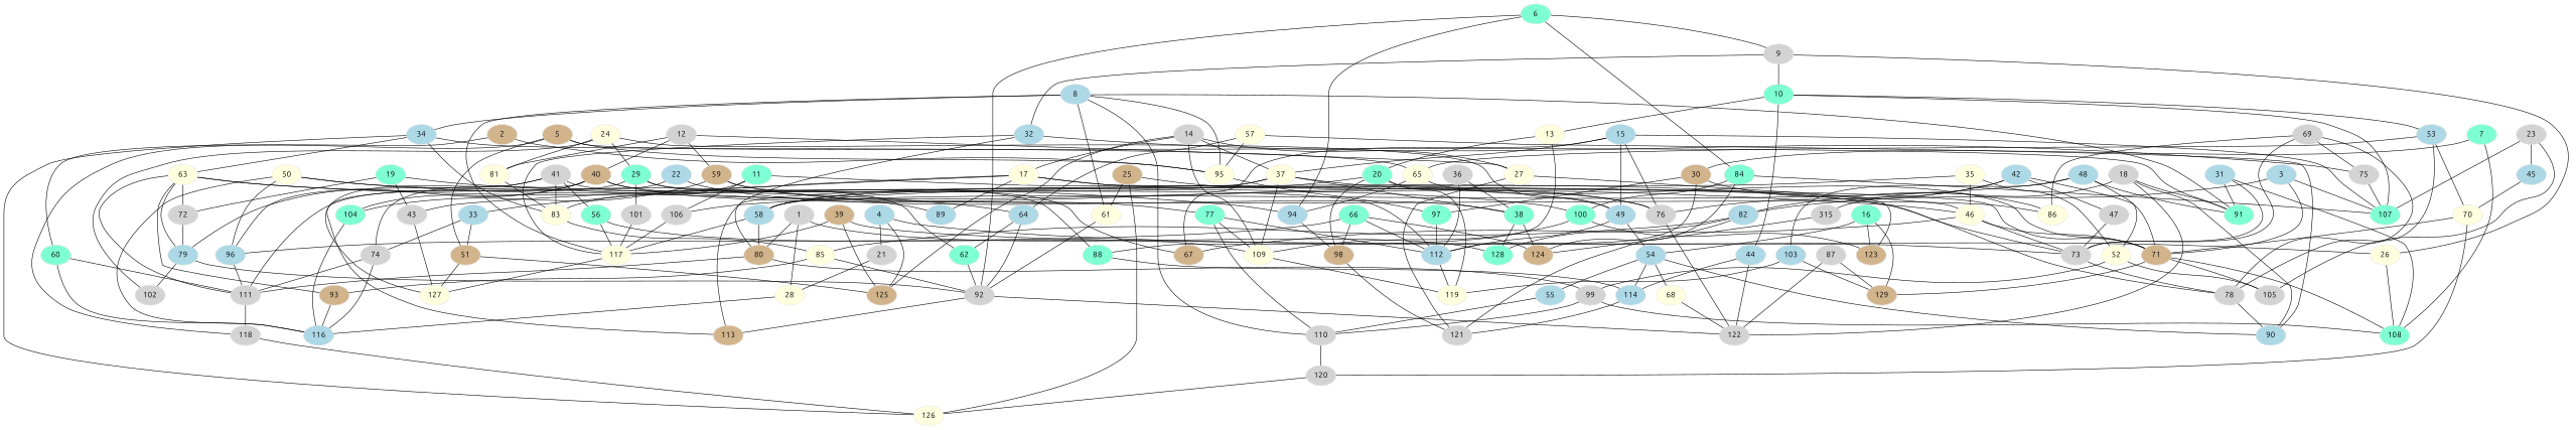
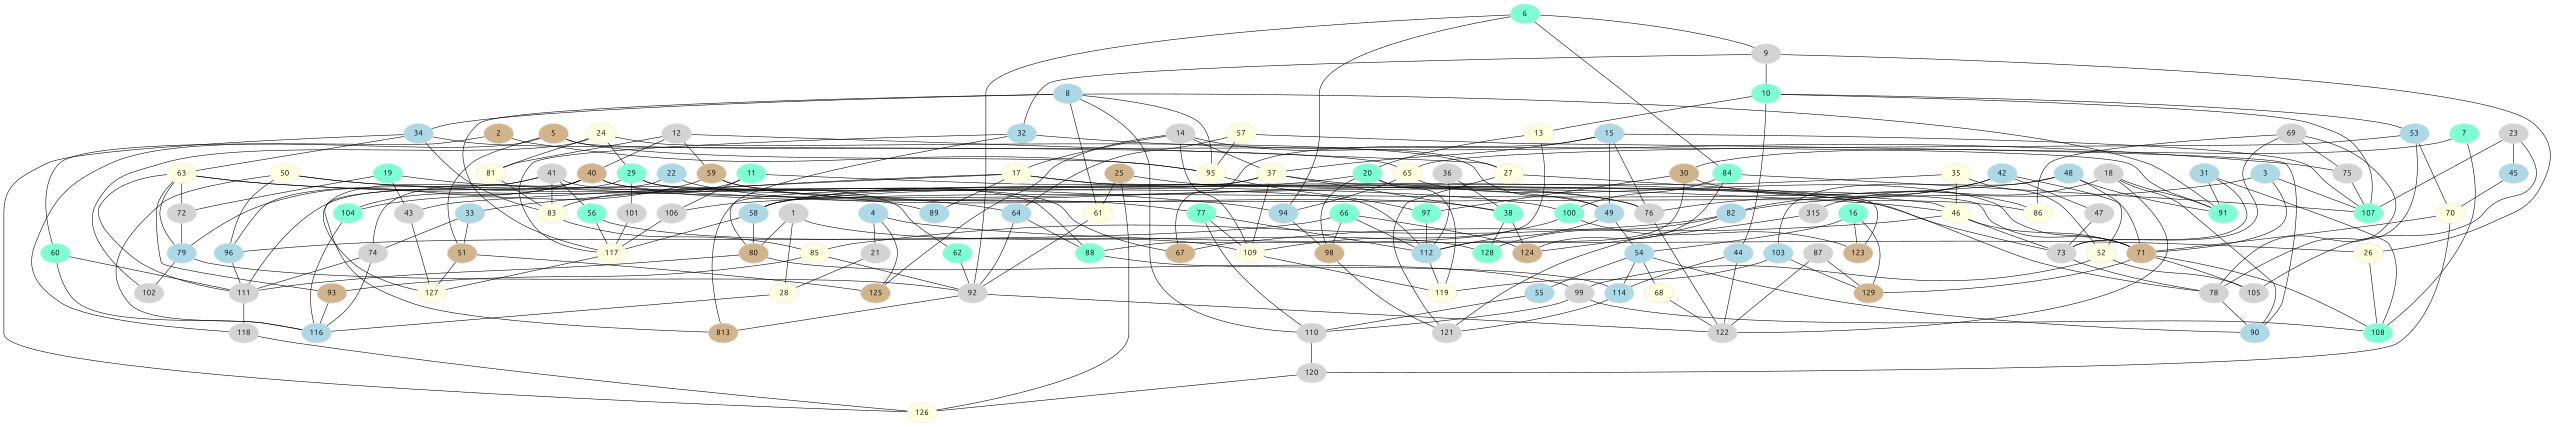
  graph {
    fontname=Ubuntu
    node [color=gray90 fillcolor=lightgrey fontname=Ubuntu style=filled]
    edge [fontname=Ubuntu]
    28 [fillcolor=lightyellow]
    1
    80 [fillcolor=tan]
    128 [fillcolor=aquamarine]
    116 [fillcolor=lightblue]
    111
    99
    2 [fillcolor=tan]
    60 [fillcolor=aquamarine]
    95 [fillcolor=lightyellow]
    97 [fillcolor=aquamarine]
    3 [fillcolor=lightblue]
    71 [fillcolor=tan]
    82 [fillcolor=lightblue]
    107 [fillcolor=aquamarine]
    108 [fillcolor=aquamarine]
    129 [fillcolor=tan]
    105
    121
    85 [fillcolor=lightyellow]
    4 [fillcolor=lightblue]
    21
    26 [fillcolor=lightyellow]
    125 [fillcolor=tan]
    5 [fillcolor=tan]
    51 [fillcolor=tan]
    91 [fillcolor=aquamarine]
    118
    127 [fillcolor=lightyellow]
    126 [fillcolor=lightyellow]
    6 [fillcolor=aquamarine]
    9
    84 [fillcolor=aquamarine]
    92
    94 [fillcolor=lightblue]
    10 [fillcolor=aquamarine]
    32 [fillcolor=lightblue]
    124 [fillcolor=tan]
    100 [fillcolor=aquamarine]
    122
-   113 [fillcolor=tan]
+   113 [fillcolor=tan label=813]
    98 [fillcolor=tan]
    7 [fillcolor=aquamarine]
    30 [fillcolor=tan]
    112 [fillcolor=lightblue]
    86 [fillcolor=lightyellow]
    8 [fillcolor=lightblue]
    34 [fillcolor=lightblue]
    61 [fillcolor=lightyellow]
    110
    117 [fillcolor=lightyellow]
    83 [fillcolor=lightyellow]
    63 [fillcolor=lightyellow]
    65 [fillcolor=lightyellow]
    120
    13 [fillcolor=lightyellow]
    44 [fillcolor=lightblue]
    53 [fillcolor=lightblue]
    75
    20 [fillcolor=aquamarine]
    88 [fillcolor=aquamarine]
    114 [fillcolor=lightblue]
    78
    70 [fillcolor=lightyellow]
    11 [fillcolor=aquamarine]
    73
    106
    27 [fillcolor=lightyellow]
    12
    40 [fillcolor=tan]
    59 [fillcolor=tan]
    81 [fillcolor=lightyellow]
    46 [fillcolor=lightyellow]
    77 [fillcolor=aquamarine]
    79 [fillcolor=lightblue]
    104 [fillcolor=aquamarine]
    67 [fillcolor=tan]
    76
    123 [fillcolor=tan]
    58 [fillcolor=lightblue]
    119 [fillcolor=lightyellow]
    14
    17 [fillcolor=lightyellow]
    37 [fillcolor=lightyellow]
    109 [fillcolor=lightyellow]
    49 [fillcolor=lightblue]
    33 [fillcolor=lightblue]
    43
    89 [fillcolor=lightblue]
    38 [fillcolor=aquamarine]
    15 [fillcolor=lightblue]
    54 [fillcolor=lightblue]
    16 [fillcolor=aquamarine]
    90 [fillcolor=lightblue]
    55 [fillcolor=lightblue]
    68 [fillcolor=lightyellow]
    74
    18
    n99 [label=315]
    19 [fillcolor=aquamarine]
    72
    22 [fillcolor=lightblue]
    23
    45 [fillcolor=lightblue]
    24 [fillcolor=lightyellow]
    29 [fillcolor=aquamarine]
    102
    101
    25 [fillcolor=tan]
    31 [fillcolor=lightblue]
    93 [fillcolor=tan]
    35 [fillcolor=lightyellow]
    52 [fillcolor=lightyellow]
    36
-   39 [fillcolor=tan]
    41
    56 [fillcolor=aquamarine]
    62 [fillcolor=aquamarine]
    96 [fillcolor=lightblue]
    42 [fillcolor=lightblue]
    47
    48 [fillcolor=lightblue]
    103 [fillcolor=lightblue]
    50 [fillcolor=lightyellow]
    64 [fillcolor=lightblue]
    57 [fillcolor=lightyellow]
    66 [fillcolor=aquamarine]
    69
    87
    28 -- 116
    1 -- 28
    1 -- 80
    1 -- 128
    80 -- 111
    80 -- 99
    111 -- 118
    99 -- 108
    99 -- 110
    2 -- 60
    2 -- 95
    60 -- 116
    60 -- 111
    95 -- 97
    97 -- 112
    3 -- 71
    3 -- 82
    3 -- 107
    71 -- 108
    71 -- 129
    71 -- 105
    82 -- 128
    82 -- 121
    82 -- 85
    85 -- 92
    85 -- 93
    4 -- 21
    4 -- 26
    4 -- 125
    21 -- 28
    26 -- 108
    5 -- 95
    5 -- 51
    5 -- 91
    5 -- 118
    51 -- 125
    51 -- 127
    118 -- 126
    6 -- 9
    6 -- 84
    6 -- 92
    6 -- 94
    9 -- 26
    9 -- 10
    9 -- 32
    84 -- 107
    84 -- 124
    84 -- 100
    92 -- 122
    92 -- 113
    94 -- 98
    10 -- 107
    10 -- 13
    10 -- 44
    10 -- 53
    32 -- 80
    32 -- 117
    32 -- 75
    100 -- 123
    100 -- 109
    98 -- 121
    7 -- 108
    7 -- 30
    30 -- 97
    30 -- 112
    30 -- 86
    112 -- 119
    8 -- 95
    8 -- 91
    8 -- 34
    8 -- 61
    8 -- 110
    8 -- 117
    34 -- 126
    34 -- 83
    34 -- 63
    34 -- 65
    61 -- 92
    110 -- 120
    117 -- 127
    83 -- 85
    63 -- 111
    63 -- 94
    63 -- 79
    63 -- 89
    63 -- 72
    63 -- 93
    65 -- 71
    65 -- 94
    120 -- 126
    13 -- 20
    13 -- 88
    44 -- 122
    44 -- 114
    53 -- 65
    53 -- 78
    53 -- 70
    75 -- 107
    20 -- 98
    20 -- 123
    20 -- 58
    20 -- 119
    88 -- 114
    114 -- 121
    78 -- 90
    70 -- 71
    70 -- 120
    11 -- 83
    11 -- 73
    11 -- 106
    73 -- 78
    106 -- 117
    27 -- 121
    27 -- 46
    12 -- 27
    12 -- 40
    12 -- 59
    12 -- 81
    40 -- 113
    40 -- 86
    40 -- 77
    40 -- 79
    40 -- 104
    59 -- 104
    59 -- 67
    59 -- 76
    81 -- 83
    46 -- 71
    46 -- 73
    46 -- 67
    77 -- 112
    77 -- 110
    77 -- 109
    79 -- 92
    79 -- 102
    104 -- 116
    76 -- 122
    58 -- 80
    58 -- 117
    14 -- 125
    14 -- 27
    14 -- 17
    14 -- 37
    14 -- 109
    17 -- 71
    17 -- 49
    17 -- 33
    17 -- 43
    17 -- 89
    37 -- 113
    37 -- 78
    37 -- 58
    37 -- 109
    37 -- 38
    109 -- 119
    49 -- 112
    49 -- 54
    33 -- 51
    33 -- 74
    43 -- 127
    38 -- 128
    38 -- 124
    15 -- 107
    15 -- 67
    15 -- 76
    15 -- 37
    15 -- 49
    54 -- 114
    54 -- 90
    54 -- 55
    54 -- 68
    16 -- 129
    16 -- 123
    16 -- 54
    55 -- 110
    68 -- 122
    74 -- 116
    74 -- 111
    18 -- 91
    18 -- 122
    18 -- 90
    18 -- n99
    n99 -- 124
    19 -- 46
    19 -- 43
    19 -- 72
    72 -- 79
    22 -- 38
    22 -- 74
    23 -- 107
    23 -- 105
    23 -- 45
    45 -- 70
    24 -- 81
    24 -- 49
    24 -- 29
    24 -- 102
    29 -- 111
    29 -- 112
    29 -- 88
    29 -- 101
    101 -- 117
    25 -- 126
    25 -- 61
    25 -- 76
    31 -- 108
    31 -- 91
    31 -- 73
    93 -- 116
    35 -- 46
    35 -- 58
    35 -- 52
    52 -- 99
    52 -- 105
    36 -- 112
    36 -- 38
-   39 -- 125
-   39 -- 117
-   39 -- 73
    41 -- 127
    41 -- 83
    41 -- 56
    41 -- 62
    41 -- 96
    56 -- 117
    56 -- 109
    62 -- 92
    96 -- 111
    42 -- 71
    42 -- 82
    42 -- 76
    42 -- 47
    47 -- 73
    48 -- 91
    48 -- 106
    48 -- 52
    48 -- 103
    103 -- 129
    103 -- 119
    50 -- 116
    50 -- 100
    50 -- 96
    50 -- 64
    64 -- 92
-   64 -- 62
+   64 -- 88
    57 -- 95
    57 -- 90
    57 -- 64
    66 -- 124
    66 -- 98
    66 -- 112
    66 -- 96
    69 -- 86
    69 -- 75
    69 -- 78
    69 -- 73
    87 -- 129
    87 -- 122
  }
